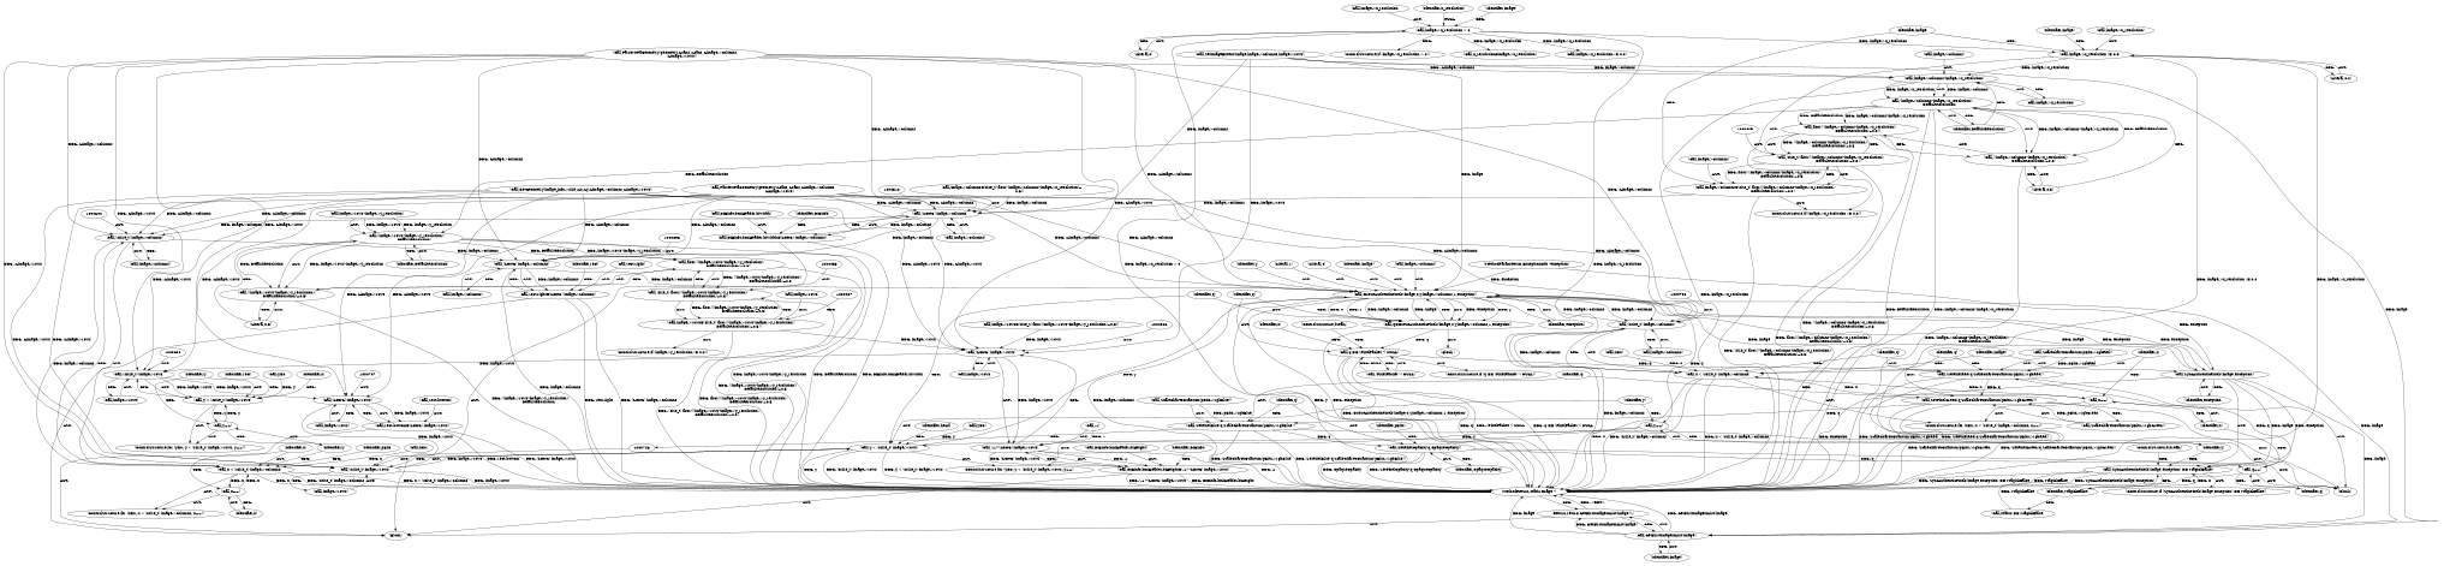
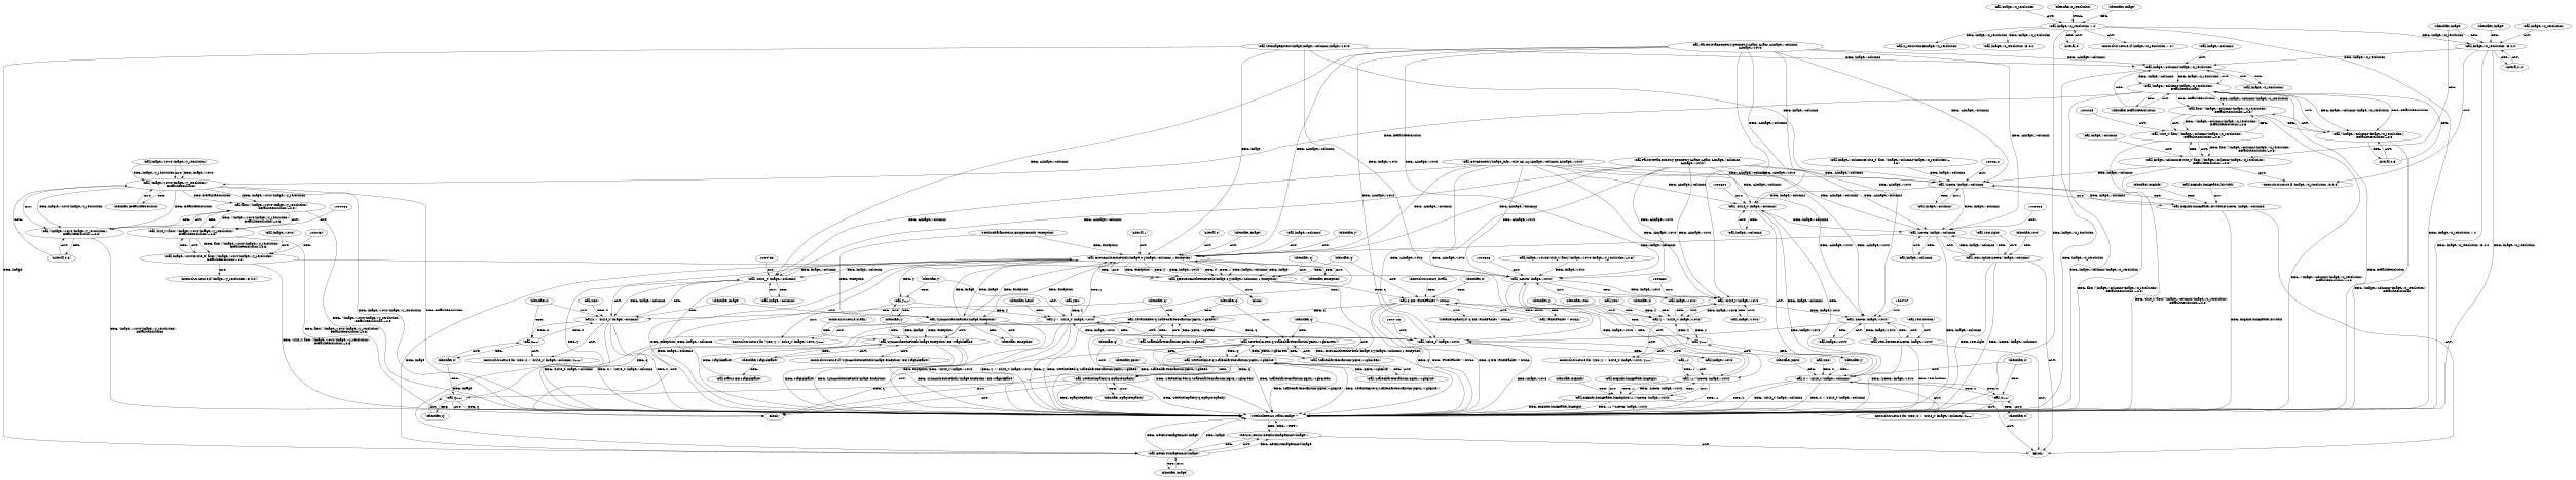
  digraph {
    n1 [label="(Call,image->x_resolution != 0.0)"]
    n2 [label="(Call,image->columns*image->x_resolution)"]
    n3 [label="(MethodReturn,static Image *)"]
    n4 [label="(ControlStructure,if (image->x_resolution != 0.0))"]
    n5 [label="(Literal,0.0)"]
    n6 [label="(Call,(image->columns*image->x_resolution)/\n              DefaultResolution)"]
    n7 [label="(Call,image->x_resolution)"]
    n8 [label="(Return,return(GetFirstImageInList(image));)"]
    n9 [label="(Call,image->x_resolution > 0)"]
    n10 [label="(Literal,0)"]
    n11 [label="(ControlStructure,if (image->x_resolution > 0))"]
    n12 [label="(Call,x_resolution=image->x_resolution)"]
    n13 [label="(Call,image->x_resolution != 0.0)"]
    n14 [label="(Call,floor(((image->columns*image->x_resolution)/\n              DefaultResolution)+0.5))"]
    n15 [label="(Call,((image->columns*image->x_resolution)/\n              DefaultResolution)+0.5)"]
    n16 [label="(Call,(image->rows*image->y_resolution)/\n              DefaultResolution)"]
    n17 [label="(Identifier,DefaultResolution)"]
    n18 [label="(Call,(size_t) floor(((image->columns*image->x_resolution)/\n              DefaultResolution)+0.5))"]
    n19 [label="(Literal,0.5)"]
    n20 [label="(Call,floor(((image->rows*image->y_resolution)/\n              DefaultResolution)+0.5))"]
    n21 [label="(Call,((image->rows*image->y_resolution)/\n              DefaultResolution)+0.5)"]
    n22 [label="(Identifier,DefaultResolution)"]
    n23 [label="(Call,image->columns=(size_t) floor(((image->columns*image->x_resolution)/\n              DefaultResolution)+0.5))"]
    n24 [label="(Call,(LONG) image->columns)"]
    n25 [label="(Call,DIBinfo.bmiHeader.biWidth=(LONG) image->columns)"]
    n26 [label="(Call,(ssize_t) image->columns)"]
    n27 [label="(Call,(LONG) image->columns)"]
    n28 [label="(Call,image->columns)"]
    n29 [label="(Block,)"]
    n30 [label="(Call,x < (ssize_t) image->columns)"]
    n31 [label="(Call,image->columns)"]
    n32 [label="(Call,rect.right=(LONG) image->columns)"]
    n33 [label="(Call,QueueAuthenticPixels(image,0,y,image->columns,1,exception))"]
    n34 [label="(Call,image->columns)"]
    n35 [label="(Call,x++)"]
    n36 [label="(ControlStructure,for (x=0; x < (ssize_t) image->columns; x++))"]
    n37 [label="(Identifier,x)"]
    n38 [label="(Call,y++)"]
    n39 [label="(Call,q=QueueAuthenticPixels(image,0,y,image->columns,1,exception))"]
    n40 [label="(Call,(ssize_t) image->columns)"]
    n41 [label="(Call,SyncAuthenticPixels(image,exception))"]
    n42 [label="(Call,GetFirstImageInList(image))"]
    n43 [label="(Identifier,exception)"]
    n44 [label="(Call,y < (ssize_t) image->rows)"]
    n45 [label="(Identifier,y)"]
    n46 [label="(ControlStructure,for (y=0; y < (ssize_t) image->rows; y++))"]
    n47 [label="(Call,q == (PixelPacket *) NULL)"]
    n48 [label="(Block,)"]
    n49 [label="(Call,x < (ssize_t) image->columns)"]
    n50 [label="(Call,image->columns)"]
    n51 [label="(Call,SyncAuthenticPixels(image,exception) == MagickFalse)"]
    n52 [label="(Identifier,exception)"]
    n53 [label="(Identifier,image)"]
    n54 [label="(Call,(ssize_t) image->rows)"]
    n55 [label="(Call,image->rows)"]
    n56 [label="(Call,SetPixelRed(q,ScaleCharToQuantum(pBits->rgbRed)))"]
    n57 [label="(Call,(PixelPacket *) NULL)"]
-   n58 [label="(ControlStructure,if (q == (PixelPacket *) NULL))"]
+   n58 [label="(SetPixelOpacity,if (q == (PixelPacket *) NULL))"]
    n59 [label="(Call,SetPixelGreen(q,ScaleCharToQuantum(pBits->rgbGreen)))"]
    n60 [label="(Block,)"]
    n61 [label="(Call,ScaleCharToQuantum(pBits->rgbRed))"]
    n62 [label="(Call,SetPixelBlue(q,ScaleCharToQuantum(pBits->rgbBlue)))"]
    n63 [label="(Call,ScaleCharToQuantum(pBits->rgbGreen))"]
    n64 [label="(Call,SetPixelOpacity(q,OpaqueOpacity))"]
    n65 [label="(Call,ScaleCharToQuantum(pBits->rgbBlue))"]
    n66 [label="(Call,q++)"]
    n67 [label="(Identifier,OpaqueOpacity)"]
    n68 [label="(Identifier,q)"]
    n69 [label="(Call,x++)"]
    n70 [label="(ControlStructure,for (x=0; x < (ssize_t) image->columns; x++))"]
    n71 [label="(Identifier,x)"]
    n72 [label="(ControlStructure,if (SyncAuthenticPixels(image,exception) == MagickFalse))"]
    n73 [label="(Identifier,MagickFalse)"]
    n74 [label="(Call,status == MagickFalse)"]
    n75 [label="(Call,(size_t) floor(((image->rows*image->y_resolution)/\n              DefaultResolution)+0.5))"]
    n76 [label="(Literal,0.5)"]
    n77 [label="(Call,image->rows=(size_t) floor(((image->rows*image->y_resolution)/\n              DefaultResolution)+0.5))"]
    n78 [label="(Call,(LONG) image->rows)"]
    n79 [label="(ControlStructure,if (image->y_resolution != 0.0))"]
    n80 [label="(Call,(-1)*(LONG) image->rows)"]
    n81 [label="(Call,(ssize_t) image->rows)"]
    n82 [label="(Call,image->rows)"]
    n83 [label="(Call,DIBinfo.bmiHeader.biHeight=(-1)*(LONG) image->rows)"]
    n84 [label="(Call,y < (ssize_t) image->rows)"]
    n85 [label="(Call,(LONG) image->rows)"]
    n86 [label="(Call,image->rows)"]
    n87 [label="(Call,y++)"]
    n88 [label="(ControlStructure,for (y=0; y < (ssize_t) image->rows; y++))"]
    n89 [label="(Call,rect.bottom=(LONG) image->rows)"]
    n90 [label="(Call,image->rows)"]
    n91 [label="(Identifier,y)"]
    n92 [label="(ControlStructure,break;)"]
    n93 [label="(Identifier,x)"]
    n94 [label="(Identifier,q)"]
    n95 [label="(Call,ParseMetaGeometry(geometry,&sans,&sans,&image->columns,\n            &image->rows))"]
    n96 [label="(Call,SetImageExtent(image,image->columns,image->rows))"]
    n97 [label="(Identifier,pBits)"]
    n98 [label="(Call,image->x_resolution)"]
    n99 [label="(Identifier,y)"]
    n100 [label="(Identifier,image)"]
    n101 [label="(Identifier,x)"]
    n102 [label="(Identifier,x)"]
    n103 [label="(Call,image->columns)"]
    n104 [label="(Identifier,DIBinfo)"]
    n105 [label="(Call,x=0)"]
    n106 [label="(Call,rect.bottom)"]
    n107 [label="(Identifier,q)"]
    n108 [label="(Literal,0)"]
    n109 [label="(Call,image->columns=(size_t) floor((image->columns*image->x_resolution)+\n              0.5))"]
    n110 [label="(Identifier,DIBinfo)"]
    n111 [label="(Identifier,q)"]
    n112 [label="(Identifier,y)"]
    n113 [label="(Identifier,image)"]
    n114 [label="(Call,image->rows=(size_t) floor((image->rows*image->y_resolution)+0.5))"]
    n115 [label="(Identifier,image)"]
    n116 [label="(Call,image->columns)"]
    n117 [label="(Call,image->rows*image->y_resolution)"]
    n118 [label="(Identifier,image)"]
    n119 [label="(Identifier,rect)"]
    n120 [label="(Call,-1)"]
    n121 [label="(Identifier,q)"]
    n122 [label="(Call,GetGeometry(image_info->size,&x,&y,&image->columns,&image->rows))"]
    n123 [label="(Call,image->x_resolution)"]
    n124 [label="(Identifier,x)"]
    n125 [label="(Identifier,pBits)"]
    n126 [label="(Identifier,q)"]
    n127 [label="(Identifier,q)"]
    n128 [label="(Identifier,hemf)"]
    n129 [label="(Identifier,rect)"]
    n130 [label="(Identifier,x_resolution)"]
    n131 [label="(Call,DIBinfo.bmiHeader.biHeight)"]
    n132 [label="(Call,x=0)"]
    n133 [label="(ControlStructure,break;)"]
    n134 [label="(Identifier,image)"]
    n135 [label="(Call,image->columns)"]
    n136 [label="(Call,ParseMetaGeometry(geometry,&sans,&sans,&image->columns,\n            &image->rows))"]
    n137 [label="(Identifier,y)"]
    n138 [label="(Call,DIBinfo.bmiHeader.biWidth)"]
    n139 [label="(Literal,1)"]
    n140 [label="(Call,image->rows)"]
    n141 [label="(Call,rect.right)"]
    n142 [label="(MethodParameterIn,ExceptionInfo *exception)"]
    n143 [label="(Call,y=0)"]
    n144 [label="(Call,y=0)"]
    1000429
    1000512
    1000644
    n148 [label=1000695]
    1000758
    1000453
    1000467
    1000526
    1000630
    1000707
    1000726
    n1 -> n2 [label="DDG: image->x_resolution"]
    n1 -> n3 [label="DDG: image->x_resolution"]
    n1 -> n3 [label="DDG: image->x_resolution != 0.0"]
    n1 -> n4 [label="AST: "]
    n1 -> n5 [label="CFG: "]
    n2 -> n3 [label="DDG: image->x_resolution"]
    n2 -> n6 [label="AST: "]
    n2 -> n6 [label="DDG: image->columns"]
    n2 -> n6 [label="DDG: image->x_resolution"]
    n2 -> n7 [label="CFG: "]
    n3 -> n8 [label="CFG: "]
    n5 -> n1 [label="AST: "]
    n6 -> n3 [label="DDG: DefaultResolution"]
    n6 -> n3 [label="DDG: image->columns*image->x_resolution"]
    n6 -> n14 [label="DDG: image->columns*image->x_resolution"]
    n6 -> n14 [label="DDG: DefaultResolution"]
    n6 -> n15 [label="AST: "]
    n6 -> n15 [label="DDG: image->columns*image->x_resolution"]
    n6 -> n15 [label="DDG: DefaultResolution"]
    n6 -> n16 [label="DDG: DefaultResolution"]
    n6 -> n17 [label="CFG: "]
    n7 -> n2 [label="AST: "]
    n8 -> n3 [label="DDG: <RET>"]
    n8 -> n29 [label="AST: "]
    n8 -> n42 [label="CFG: "]
    n9 -> n1 [label="DDG: image->x_resolution"]
    n9 -> n3 [label="DDG: image->x_resolution"]
    n9 -> n3 [label="DDG: image->x_resolution > 0"]
    n9 -> n10 [label="CFG: "]
-   n9 -> n11 [label="DDG: "]
+   n9 -> n11 [label="AST: "]
    n9 -> n12 [label="DDG: image->x_resolution"]
    n9 -> n13 [label="DDG: image->x_resolution"]
    n10 -> n9 [label="AST: "]
    n14 -> n3 [label="DDG: ((image->columns*image->x_resolution)/\n              DefaultResolution)+0.5"]
    n14 -> n15 [label="CFG: "]
    n14 -> n18 [label="AST: "]
    n14 -> n18 [label="DDG: ((image->columns*image->x_resolution)/\n              DefaultResolution)+0.5"]
    n15 -> n3 [label="DDG: (image->columns*image->x_resolution)/\n              DefaultResolution"]
    n15 -> n14 [label="AST: "]
    n15 -> n19 [label="CFG: "]
    n16 -> n3 [label="DDG: image->rows*image->y_resolution"]
    n16 -> n3 [label="DDG: DefaultResolution"]
    n16 -> n20 [label="DDG: image->rows*image->y_resolution"]
    n16 -> n20 [label="DDG: DefaultResolution"]
    n16 -> n21 [label="AST: "]
    n16 -> n21 [label="DDG: image->rows*image->y_resolution"]
    n16 -> n21 [label="DDG: DefaultResolution"]
    n16 -> n22 [label="CFG: "]
    n17 -> n2 [label="CFG: "]
    n17 -> n6 [label="AST: "]
    n18 -> n3 [label="DDG: floor(((image->columns*image->x_resolution)/\n              DefaultResolution)+0.5)"]
    n18 -> n14 [label="CFG: "]
    n18 -> n23 [label="AST: "]
    n18 -> n23 [label="DDG: floor(((image->columns*image->x_resolution)/\n              DefaultResolution)+0.5)"]
    n19 -> n6 [label="CFG: "]
    n19 -> n15 [label="AST: "]
    n20 -> n3 [label="DDG: ((image->rows*image->y_resolution)/\n              DefaultResolution)+0.5"]
    n20 -> n21 [label="CFG: "]
    n20 -> n75 [label="AST: "]
    n20 -> n75 [label="DDG: ((image->rows*image->y_resolution)/\n              DefaultResolution)+0.5"]
    n21 -> n3 [label="DDG: (image->rows*image->y_resolution)/\n              DefaultResolution"]
    n21 -> n20 [label="AST: "]
    n21 -> n76 [label="CFG: "]
    n22 -> n16 [label="AST: "]
    n23 -> n3 [label="DDG: (size_t) floor(((image->columns*image->x_resolution)/\n              DefaultResolution)+0.5)"]
    n23 -> n4 [label="AST: "]
    n23 -> n18 [label="CFG: "]
    n23 -> n24 [label="DDG: image->columns"]
    n24 -> n25 [label="AST: "]
    n24 -> n25 [label="DDG: image->columns"]
    n24 -> n26 [label="DDG: image->columns"]
    n24 -> n27 [label="DDG: image->columns"]
    n24 -> n28 [label="CFG: "]
    n25 -> n3 [label="DDG: DIBinfo.bmiHeader.biWidth"]
    n25 -> n24 [label="CFG: "]
    n25 -> n29 [label="AST: "]
    n26 -> n27 [label="DDG: image->columns"]
    n26 -> n30 [label="AST: "]
    n26 -> n30 [label="DDG: image->columns"]
    n26 -> n31 [label="CFG: "]
    n27 -> n3 [label="DDG: image->columns"]
    n27 -> n32 [label="AST: "]
    n27 -> n32 [label="DDG: image->columns"]
    n27 -> n33 [label="DDG: image->columns"]
    n27 -> n34 [label="CFG: "]
    n28 -> n24 [label="AST: "]
    n30 -> n3 [label="DDG: (ssize_t) image->columns"]
    n30 -> n3 [label="DDG: x < (ssize_t) image->columns"]
    n30 -> n3 [label="DDG: x"]
    n30 -> n26 [label="CFG: "]
    n30 -> n35 [label="DDG: x"]
    n30 -> n36 [label="AST: "]
    n31 -> n26 [label="AST: "]
    n32 -> n3 [label="DDG: (LONG) image->columns"]
    n32 -> n3 [label="DDG: rect.right"]
    n32 -> n27 [label="CFG: "]
    n32 -> n29 [label="AST: "]
    n33 -> n3 [label="DDG: image->columns"]
    n33 -> n3 [label="DDG: y"]
    n33 -> n3 [label="DDG: exception"]
    n33 -> n38 [label="DDG: y"]
    n33 -> n39 [label="AST: "]
    n33 -> n39 [label="DDG: exception"]
    n33 -> n39 [label="DDG: y"]
    n33 -> n39 [label="DDG: 0"]
    n33 -> n39 [label="DDG: 1"]
    n33 -> n39 [label="DDG: image->columns"]
    n33 -> n39 [label="DDG: image"]
    n33 -> n40 [label="DDG: image->columns"]
    n33 -> n41 [label="DDG: image"]
    n33 -> n41 [label="DDG: exception"]
    n33 -> n42 [label="DDG: image"]
    n33 -> n43 [label="CFG: "]
    n34 -> n27 [label="AST: "]
    n35 -> n30 [label="DDG: x"]
    n35 -> n36 [label="AST: "]
    n35 -> n37 [label="CFG: "]
    n37 -> n35 [label="AST: "]
    n38 -> n44 [label="DDG: y"]
    n38 -> n45 [label="CFG: "]
    n38 -> n46 [label="AST: "]
    n39 -> n3 [label="DDG: QueueAuthenticPixels(image,0,y,image->columns,1,exception)"]
    n39 -> n33 [label="CFG: "]
    n39 -> n47 [label="DDG: q"]
    n39 -> n48 [label="AST: "]
    n40 -> n3 [label="DDG: image->columns"]
    n40 -> n33 [label="DDG: image->columns"]
    n40 -> n49 [label="AST: "]
    n40 -> n49 [label="DDG: image->columns"]
    n40 -> n50 [label="CFG: "]
    n41 -> n3 [label="DDG: exception"]
    n41 -> n33 [label="DDG: image"]
    n41 -> n33 [label="DDG: exception"]
    n41 -> n42 [label="DDG: image"]
    n41 -> n51 [label="AST: "]
    n41 -> n51 [label="DDG: image"]
    n41 -> n51 [label="DDG: exception"]
    n41 -> n52 [label="CFG: "]
    n42 -> n3 [label="DDG: GetFirstImageInList(image)"]
    n42 -> n3 [label="DDG: image"]
    n42 -> n8 [label="AST: "]
    n42 -> n8 [label="DDG: GetFirstImageInList(image)"]
    n42 -> n53 [label="CFG: "]
    n43 -> n33 [label="AST: "]
    n44 -> n3 [label="DDG: y"]
    n44 -> n3 [label="DDG: (ssize_t) image->rows"]
    n44 -> n3 [label="DDG: y < (ssize_t) image->rows"]
    n44 -> n33 [label="DDG: y"]
    n44 -> n46 [label="AST: "]
    n44 -> n54 [label="CFG: "]
    n45 -> n38 [label="AST: "]
    n45 -> n51 [label="CFG: "]
    n47 -> n3 [label="DDG: (PixelPacket *) NULL"]
    n47 -> n3 [label="DDG: q == (PixelPacket *) NULL"]
    n47 -> n3 [label="DDG: q"]
    n47 -> n56 [label="DDG: q"]
    n47 -> n57 [label="CFG: "]
    n47 -> n58 [label="AST: "]
    n49 -> n3 [label="DDG: (ssize_t) image->columns"]
    n49 -> n3 [label="DDG: x < (ssize_t) image->columns"]
    n49 -> n3 [label="DDG: x"]
    n49 -> n40 [label="CFG: "]
    n49 -> n69 [label="DDG: x"]
    n49 -> n70 [label="AST: "]
    n50 -> n40 [label="AST: "]
    n51 -> n3 [label="DDG: SyncAuthenticPixels(image,exception)"]
    n51 -> n3 [label="DDG: SyncAuthenticPixels(image,exception) == MagickFalse"]
    n51 -> n3 [label="DDG: MagickFalse"]
    n51 -> n72 [label="AST: "]
    n51 -> n73 [label="CFG: "]
    n52 -> n41 [label="AST: "]
    n53 -> n42 [label="AST: "]
    n54 -> n3 [label="DDG: image->rows"]
    n54 -> n44 [label="AST: "]
    n54 -> n44 [label="DDG: image->rows"]
    n54 -> n55 [label="CFG: "]
    n55 -> n54 [label="AST: "]
    n56 -> n3 [label="DDG: ScaleCharToQuantum(pBits->rgbRed)"]
    n56 -> n3 [label="DDG: SetPixelRed(q,ScaleCharToQuantum(pBits->rgbRed))"]
    n56 -> n59 [label="DDG: q"]
    n56 -> n60 [label="AST: "]
+   n56 -> n61 [label="CFG: "]
    n57 -> n47 [label="AST: "]
    n57 -> n47 [label="DDG: NULL"]
    n59 -> n3 [label="DDG: ScaleCharToQuantum(pBits->rgbGreen)"]
    n59 -> n3 [label="DDG: SetPixelGreen(q,ScaleCharToQuantum(pBits->rgbGreen))"]
    n59 -> n60 [label="AST: "]
    n59 -> n62 [label="DDG: q"]
    n59 -> n63 [label="CFG: "]
    n61 -> n56 [label="AST: "]
    n61 -> n56 [label="DDG: pBits->rgbRed"]
    n62 -> n3 [label="DDG: SetPixelBlue(q,ScaleCharToQuantum(pBits->rgbBlue))"]
    n62 -> n3 [label="DDG: ScaleCharToQuantum(pBits->rgbBlue)"]
    n62 -> n60 [label="AST: "]
    n62 -> n64 [label="DDG: q"]
-   n62 -> 1000726 [label="CFG: "]
+   n62 -> n65 [label="CFG: "]
    n63 -> n59 [label="AST: "]
    n63 -> n59 [label="DDG: pBits->rgbGreen"]
    n64 -> n3 [label="DDG: OpaqueOpacity"]
    n64 -> n3 [label="DDG: SetPixelOpacity(q,OpaqueOpacity)"]
    n64 -> n60 [label="AST: "]
    n64 -> n66 [label="DDG: q"]
    n64 -> n67 [label="CFG: "]
    n65 -> n62 [label="AST: "]
    n65 -> n62 [label="DDG: pBits->rgbBlue"]
    n66 -> n3 [label="DDG: q"]
    n66 -> n56 [label="DDG: q"]
    n66 -> n60 [label="AST: "]
    n66 -> n68 [label="CFG: "]
    n67 -> n64 [label="AST: "]
    n68 -> n66 [label="AST: "]
    n69 -> n49 [label="DDG: x"]
    n69 -> n70 [label="AST: "]
    n69 -> n71 [label="CFG: "]
    n71 -> n66 [label="CFG: "]
    n71 -> n69 [label="AST: "]
-   n73 -> n51 [label="DDG: x"]
+   n73 -> n51 [label="AST: "]
    n73 -> n74 [label="CFG: "]
    n74 -> n51 [label="DDG: MagickFalse"]
    n75 -> n3 [label="DDG: floor(((image->rows*image->y_resolution)/\n              DefaultResolution)+0.5)"]
    n75 -> n20 [label="CFG: "]
    n75 -> n77 [label="AST: "]
    n75 -> n77 [label="DDG: floor(((image->rows*image->y_resolution)/\n              DefaultResolution)+0.5)"]
    n76 -> n16 [label="CFG: "]
    n76 -> n21 [label="AST: "]
    n77 -> n3 [label="DDG: (size_t) floor(((image->rows*image->y_resolution)/\n              DefaultResolution)+0.5)"]
    n77 -> n75 [label="CFG: "]
    n77 -> n78 [label="DDG: image->rows"]
    n77 -> n79 [label="AST: "]
    n78 -> n80 [label="AST: "]
    n78 -> n80 [label="DDG: image->rows"]
    n78 -> n81 [label="DDG: image->rows"]
    n78 -> n82 [label="CFG: "]
    n80 -> n3 [label="DDG: -1"]
    n80 -> n78 [label="CFG: "]
    n80 -> n83 [label="AST: "]
    n80 -> n83 [label="DDG: -1"]
    n80 -> n83 [label="DDG: (LONG) image->rows"]
    n81 -> n84 [label="AST: "]
    n81 -> n84 [label="DDG: image->rows"]
    n81 -> n85 [label="DDG: image->rows"]
    n81 -> n86 [label="CFG: "]
    n82 -> n78 [label="AST: "]
    n83 -> n3 [label="DDG: (-1)*(LONG) image->rows"]
    n83 -> n3 [label="DDG: DIBinfo.bmiHeader.biHeight"]
    n83 -> n29 [label="AST: "]
    n83 -> n80 [label="CFG: "]
    n84 -> n81 [label="CFG: "]
    n84 -> n87 [label="DDG: y"]
    n84 -> n88 [label="AST: "]
    n85 -> n54 [label="DDG: image->rows"]
    n85 -> n89 [label="AST: "]
    n85 -> n89 [label="DDG: image->rows"]
    n85 -> n90 [label="CFG: "]
    n86 -> n81 [label="AST: "]
    n87 -> n84 [label="DDG: y"]
    n87 -> n88 [label="AST: "]
    n87 -> n91 [label="CFG: "]
    n89 -> n3 [label="DDG: (LONG) image->rows"]
    n89 -> n3 [label="DDG: rect.bottom"]
    n89 -> n29 [label="AST: "]
    n89 -> n85 [label="CFG: "]
    n90 -> n85 [label="AST: "]
    n91 -> n30 [label="CFG: "]
    n91 -> n87 [label="AST: "]
    n92 -> n47 [label="CFG: "]
    n93 -> n49 [label="AST: "]
    n93 -> n69 [label="CFG: "]
    n94 -> n39 [label="AST: "]
    n94 -> n44 [label="CFG: "]
    n95 -> n2 [label="DDG: &image->columns"]
    n95 -> n24 [label="DDG: &image->columns"]
    n95 -> n26 [label="DDG: &image->columns"]
    n95 -> n27 [label="DDG: &image->columns"]
    n95 -> n33 [label="DDG: &image->columns"]
    n95 -> n40 [label="DDG: &image->columns"]
    n95 -> n54 [label="DDG: &image->rows"]
    n95 -> n78 [label="DDG: &image->rows"]
    n95 -> n81 [label="DDG: &image->rows"]
    n95 -> n85 [label="DDG: &image->rows"]
    n96 -> n2 [label="DDG: image->columns"]
    n96 -> n24 [label="DDG: image->columns"]
    n96 -> n33 [label="DDG: image"]
    n96 -> n42 [label="DDG: image"]
    n96 -> n78 [label="DDG: image->rows"]
    n97 -> n64 [label="CFG: "]
    n98 -> n9 [label="AST: "]
    n99 -> n84 [label="AST: "]
    n99 -> n87 [label="CFG: "]
    n100 -> n1 [label="CFG: "]
    n100 -> n23 [label="CFG: "]
    n101 -> n47 [label="CFG: "]
    n102 -> n30 [label="AST: "]
    n102 -> n35 [label="CFG: "]
    n103 -> n2 [label="AST: "]
    n104 -> n25 [label="CFG: "]
    n105 -> n30 [label="DDG: x"]
    n106 -> n89 [label="AST: "]
    n107 -> n49 [label="CFG: "]
    n107 -> n56 [label="AST: "]
    n108 -> n33 [label="AST: "]
    n109 -> n24 [label="DDG: image->columns"]
    n110 -> n83 [label="CFG: "]
    n111 -> n62 [label="CFG: "]
    n111 -> n64 [label="AST: "]
    n112 -> n38 [label="CFG: "]
    n112 -> n44 [label="AST: "]
    n113 -> n41 [label="AST: "]
    n113 -> n49 [label="CFG: "]
    n114 -> n78 [label="DDG: image->rows"]
    n115 -> n33 [label="AST: "]
    n116 -> n33 [label="AST: "]
    n117 -> n16 [label="AST: "]
    n117 -> n16 [label="DDG: image->rows"]
    n117 -> n16 [label="DDG: image->y_resolution"]
    n118 -> n1 [label="CFG: "]
    n119 -> n32 [label="CFG: "]
    n120 -> n80 [label="AST: "]
    n120 -> n80 [label="DDG: 1"]
    n121 -> n59 [label="CFG: "]
    n121 -> n62 [label="AST: "]
    n122 -> n24 [label="DDG: &image->columns"]
    n122 -> n26 [label="DDG: &image->columns"]
    n122 -> n27 [label="DDG: &image->columns"]
    n122 -> n33 [label="DDG: &image->columns"]
    n122 -> n40 [label="DDG: &image->columns"]
    n122 -> n54 [label="DDG: &image->rows"]
    n122 -> n78 [label="DDG: &image->rows"]
    n122 -> n81 [label="DDG: &image->rows"]
    n122 -> n85 [label="DDG: &image->rows"]
    n123 -> n1 [label="AST: "]
    n124 -> n84 [label="CFG: "]
    n125 -> n30 [label="CFG: "]
    n126 -> n39 [label="CFG: "]
    n126 -> n47 [label="AST: "]
    n127 -> n56 [label="CFG: "]
    n127 -> n59 [label="AST: "]
    n128 -> n44 [label="CFG: "]
    n129 -> n84 [label="CFG: "]
    n130 -> n9 [label="NULL: "]
    n131 -> n83 [label="AST: "]
    n132 -> n49 [label="DDG: x"]
    n133 -> n51 [label="CFG: "]
    n134 -> n9 [label="CFG: "]
    n135 -> n23 [label="AST: "]
    n136 -> n24 [label="DDG: &image->columns"]
    n136 -> n26 [label="DDG: &image->columns"]
    n136 -> n27 [label="DDG: &image->columns"]
    n136 -> n33 [label="DDG: &image->columns"]
    n136 -> n40 [label="DDG: &image->columns"]
    n136 -> n54 [label="DDG: &image->rows"]
    n136 -> n78 [label="DDG: &image->rows"]
    n136 -> n81 [label="DDG: &image->rows"]
    n136 -> n85 [label="DDG: &image->rows"]
    n137 -> n33 [label="AST: "]
    n138 -> n25 [label="AST: "]
    n139 -> n33 [label="AST: "]
    n140 -> n77 [label="AST: "]
    n141 -> n32 [label="AST: "]
    n142 -> n33 [label="DDG: exception"]
    n142 -> n41 [label="DDG: exception"]
    n143 -> n44 [label="DDG: y"]
    n144 -> n84 [label="DDG: y"]
    1000429 -> n18 [label="AST: "]
    1000512 -> n24 [label="AST: "]
    1000644 -> n26 [label="AST: "]
    n148 -> n27 [label="AST: "]
    1000758 -> n40 [label="AST: "]
    1000453 -> n75 [label="AST: "]
    1000467 -> n77 [label="CFG: "]
    1000526 -> n78 [label="AST: "]
    1000630 -> n81 [label="AST: "]
    1000707 -> n85 [label="AST: "]
    1000726 -> n54 [label="AST: "]
  }
